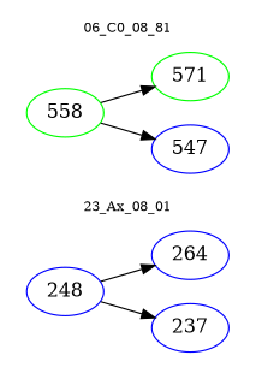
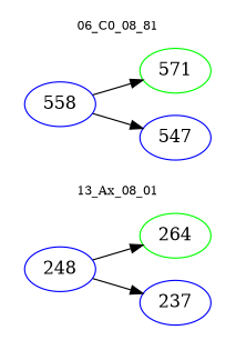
  digraph {
    rankdir=LR
    node [color=blue]
    edge [color=black]
    n1 [label=248]
    n2 [label=237]
-   n3 [label=264]
-   n4 [color=green label=558]
+   n3 [color=green label=264]
+   n4 [label=558]
    n5 [label=547]
    n6 [color=green label=571]
    subgraph cluster_1 {
      color=white
      fontsize=10
-     label="23_Ax_08_01"
+     label="13_Ax_08_01"
      n1
      n2
      n3
    }
    subgraph cluster_2 {
      color=white
      fontsize=10
      label="06_C0_08_81"
      n4
      n5
      n6
    }
    n1 -> n2
    n1 -> n3
    n4 -> n5
    n4 -> n6
  }
